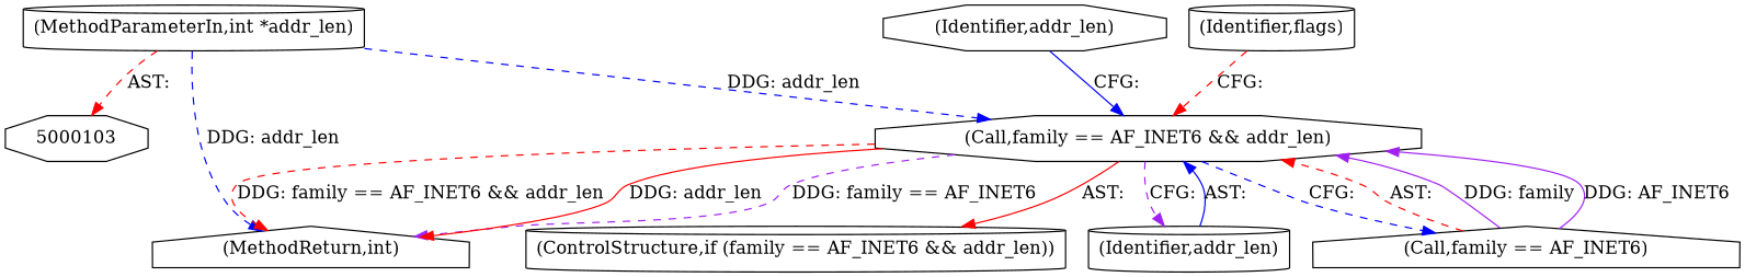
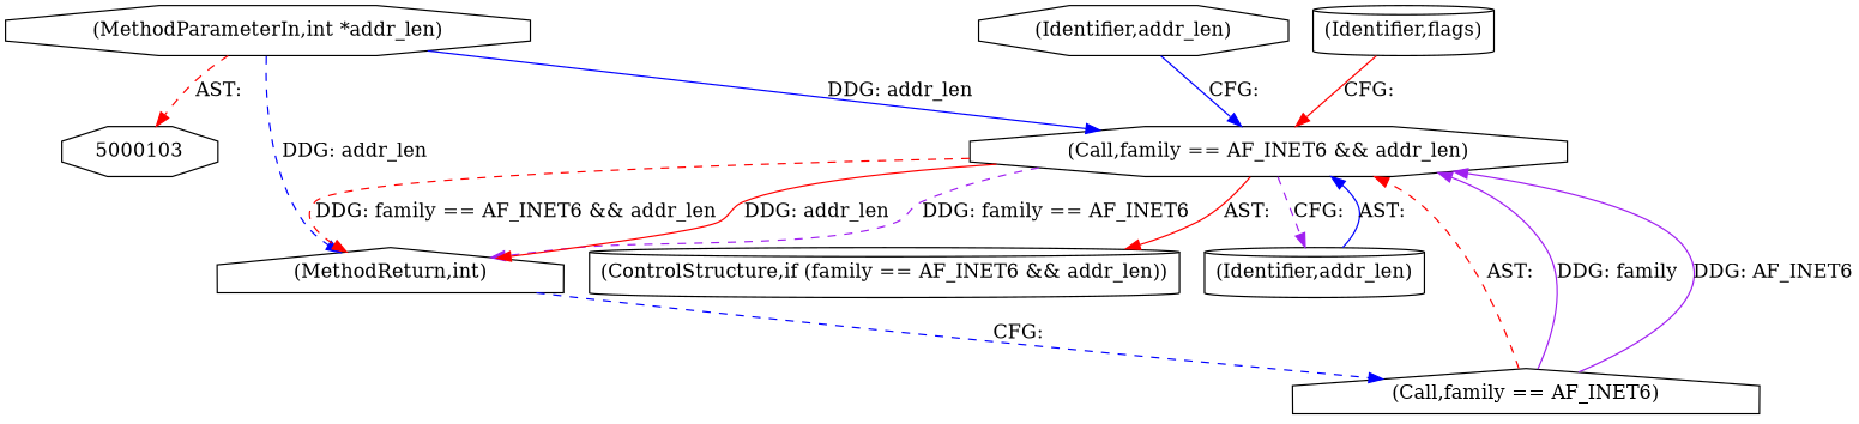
  digraph {
    node [shape=octagon]
    edge [color=red style=dashed]
-   n1 [label="(MethodParameterIn,int *addr_len)" shape=cylinder]
+   n1 [label="(MethodParameterIn,int *addr_len)"]
    n2 [label="(Call,family == AF_INET6 && addr_len)"]
    n3 [label="(MethodReturn,int)" shape=house]
    n4 [label=5000103]
    n5 [label="(ControlStructure,if (family == AF_INET6 && addr_len))" shape=cylinder]
    n6 [label="(Identifier,addr_len)" shape=cylinder]
    n7 [label="(Call,family == AF_INET6)" shape=house]
    n8 [label="(Identifier,addr_len)"]
    n9 [label="(Identifier,flags)" shape=cylinder]
-   n1 -> n2 [color=blue label="DDG: addr_len"]
+   n1 -> n2 [color=blue label="DDG: addr_len" style=solid]
    n1 -> n3 [color=blue label="DDG: addr_len"]
    n1 -> n4 [label="AST: "]
    n2 -> n3 [color=purple label="DDG: family == AF_INET6"]
    n2 -> n3 [label="DDG: family == AF_INET6 && addr_len"]
    n2 -> n3 [label="DDG: addr_len" style=solid]
    n2 -> n5 [label="AST: " style=solid]
    n2 -> n6 [color=purple label="CFG: "]
-   n2 -> n7 [color=blue label="CFG: "]
+   n3 -> n7 [color=blue label="CFG: "]
    n6 -> n2 [color=blue label="AST: " style=solid]
    n7 -> n2 [label="AST: "]
    n7 -> n2 [color=purple label="DDG: family" style=solid]
    n7 -> n2 [color=purple label="DDG: AF_INET6" style=solid]
    n8 -> n2 [color=blue label="CFG: " style=solid]
-   n9 -> n2 [label="CFG: "]
+   n9 -> n2 [label="CFG: " style=solid]
  }
